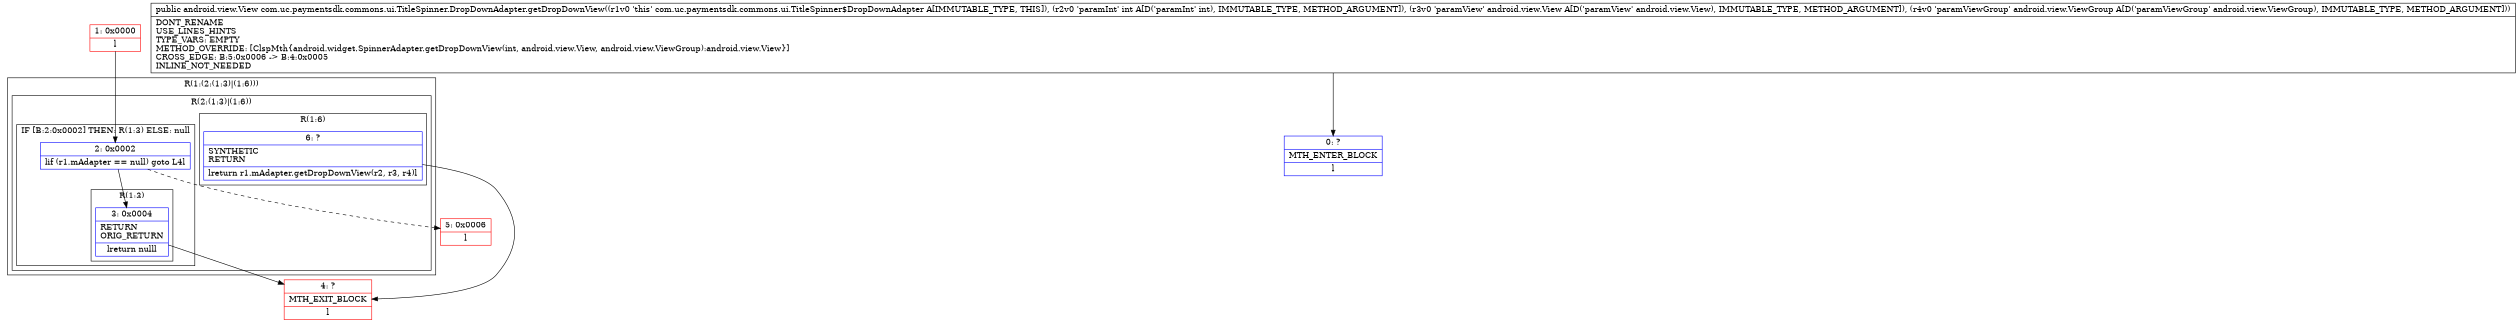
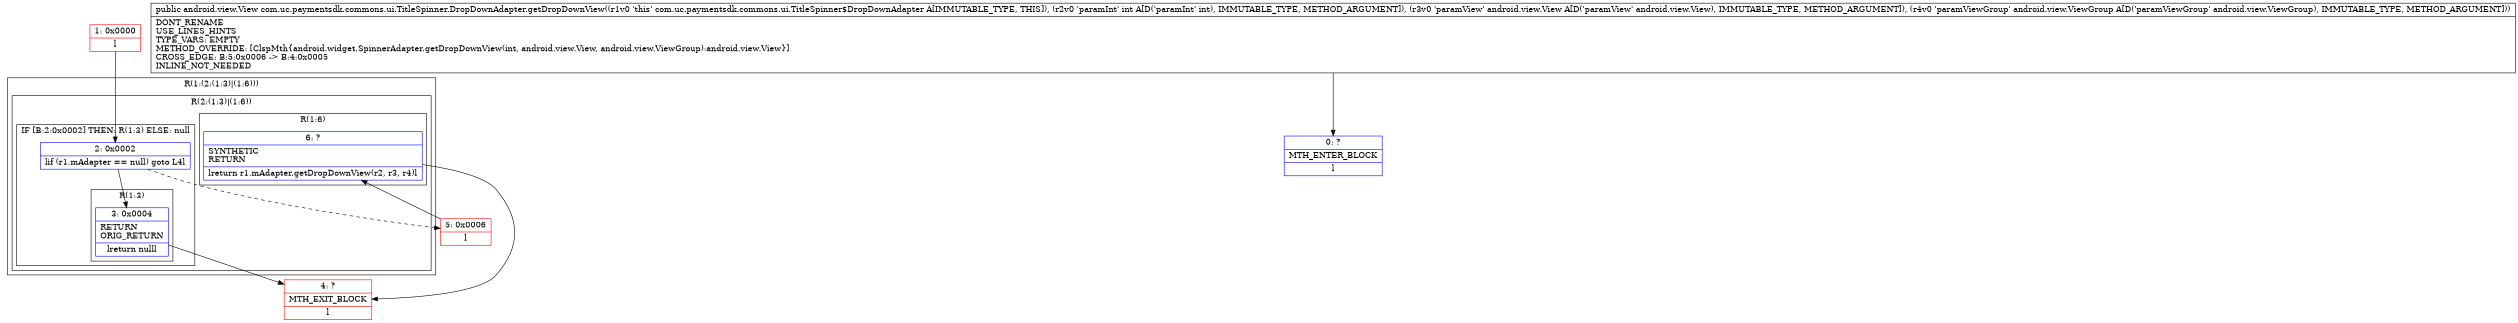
  digraph {
    node [color=blue shape=record]
    n1 [label="{3\:\ 0x0004|RETURN\lORIG_RETURN\l|lreturn nulll}"]
    n2 [label="{2\:\ 0x0002|lif (r1.mAdapter == null) goto L4l}"]
    n3 [label="{6\:\ ?|SYNTHETIC\lRETURN\l|lreturn r1.mAdapter.getDropDownView(r2, r3, r4)l}"]
    n4 [color=red label="{4\:\ ?|MTH_EXIT_BLOCK\l|l}"]
    n5 [color=red label="{5\:\ 0x0006|l}"]
    n6 [label="{0\:\ ?|MTH_ENTER_BLOCK\l|l}"]
    n7 [color=red label="{1\:\ 0x0000|l}"]
    n8 [label="{public android.view.View com.uc.paymentsdk.commons.ui.TitleSpinner.DropDownAdapter.getDropDownView((r1v0 'this' com.uc.paymentsdk.commons.ui.TitleSpinner$DropDownAdapter A[IMMUTABLE_TYPE, THIS]), (r2v0 'paramInt' int A[D('paramInt' int), IMMUTABLE_TYPE, METHOD_ARGUMENT]), (r3v0 'paramView' android.view.View A[D('paramView' android.view.View), IMMUTABLE_TYPE, METHOD_ARGUMENT]), (r4v0 'paramViewGroup' android.view.ViewGroup A[D('paramViewGroup' android.view.ViewGroup), IMMUTABLE_TYPE, METHOD_ARGUMENT]))  | DONT_RENAME\lUSE_LINES_HINTS\lTYPE_VARS: EMPTY\lMETHOD_OVERRIDE: [ClspMth\{android.widget.SpinnerAdapter.getDropDownView(int, android.view.View, android.view.ViewGroup):android.view.View\}]\lCROSS_EDGE: B:5:0x0006 \-\> B:4:0x0005\lINLINE_NOT_NEEDED\l}" color=""]
    subgraph cluster_1 {
      label="R(1:(2:(1:3)|(1:6)))"
      subgraph cluster_2 {
        label="R(2:(1:3)|(1:6))"
        subgraph cluster_3 {
          label="IF [B:2:0x0002] THEN: R(1:3) ELSE: null"
          n2
          subgraph cluster_4 {
            label="R(1:3)"
            n1
          }
        }
        subgraph cluster_5 {
          label="R(1:6)"
          n3
        }
      }
    }
    n1 -> n4
    n2 -> n1
    n2 -> n5 [style=dashed]
    n3 -> n4
+   n5 -> n3
    n7 -> n2
    n8 -> n6
  }
